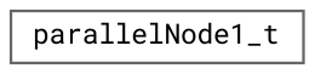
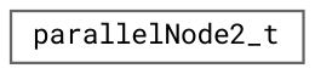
  digraph {
    rankdir=TB
    fontname="Roboto Mono"
-   n1 [color=grey40 fillcolor=white fontname="Roboto Mono" fontsize=10 height=0.2 label=parallelNode1_t shape=box style=filled width=0.4]
+   n1 [color=grey40 fillcolor=white fontname="Roboto Mono" fontsize=10 height=0.2 label=parallelNode2_t shape=box style=filled width=0.4]
  }
